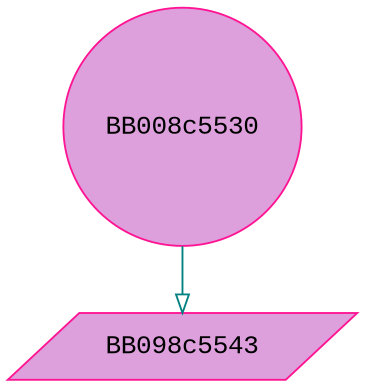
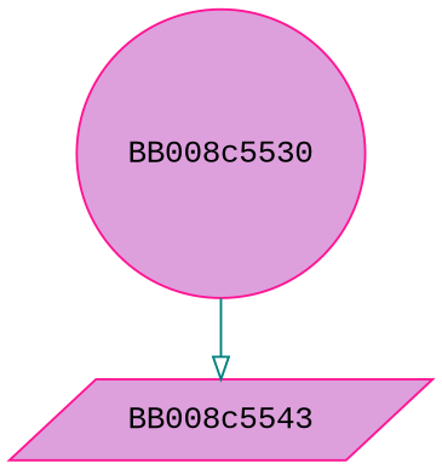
  digraph {
    splines=ortho
    fontname="Liberation Mono"
    node [style=filled fillcolor=plum color=deeppink fontname="Liberation Mono"]
    BB008c5530 [shape=circle]
-   BB008c5543 [shape=parallelogram label=BB098c5543]
+   BB008c5543 [shape=parallelogram]
    BB008c5530 -> BB008c5543 [color=teal arrowhead=onormal fontname="Liberation Mono"]
  }
